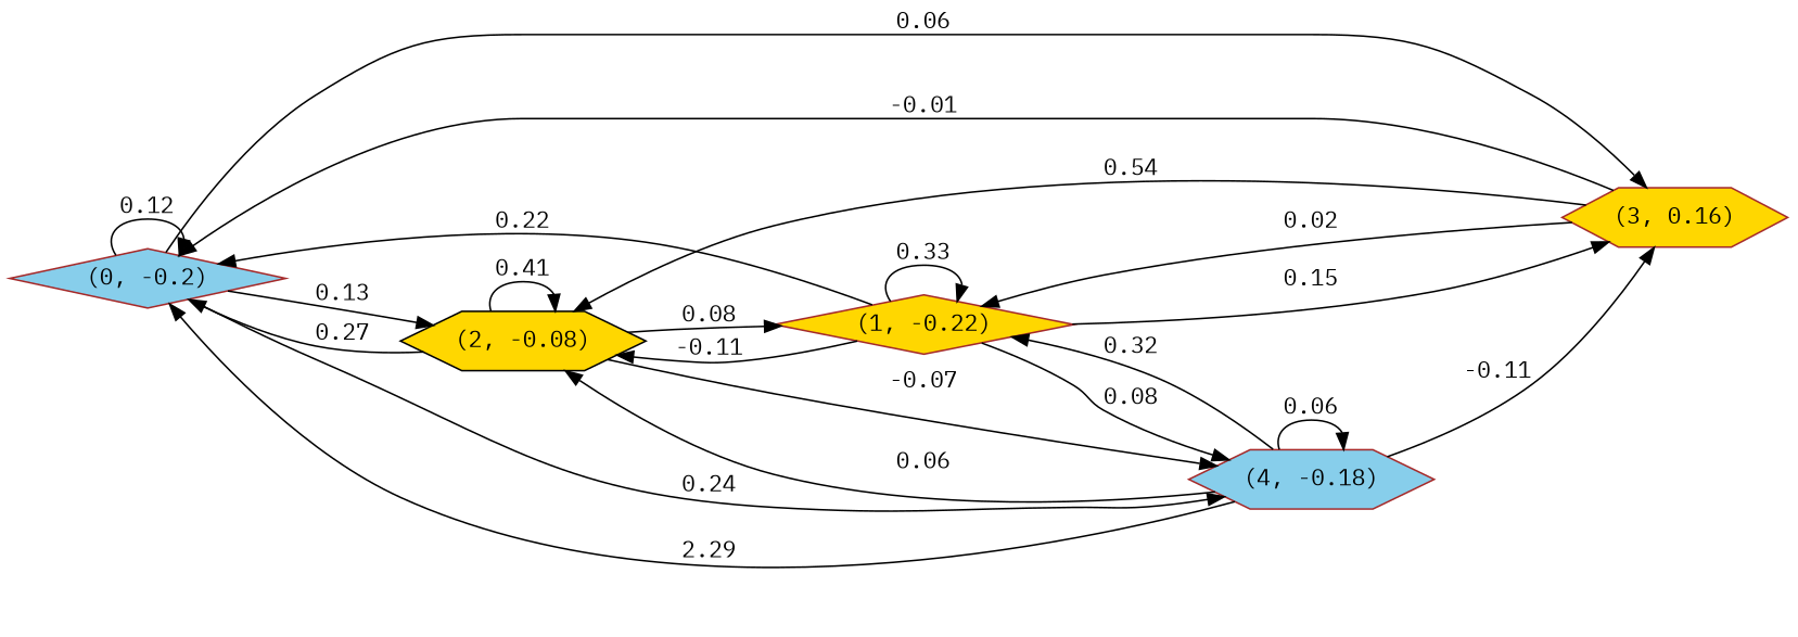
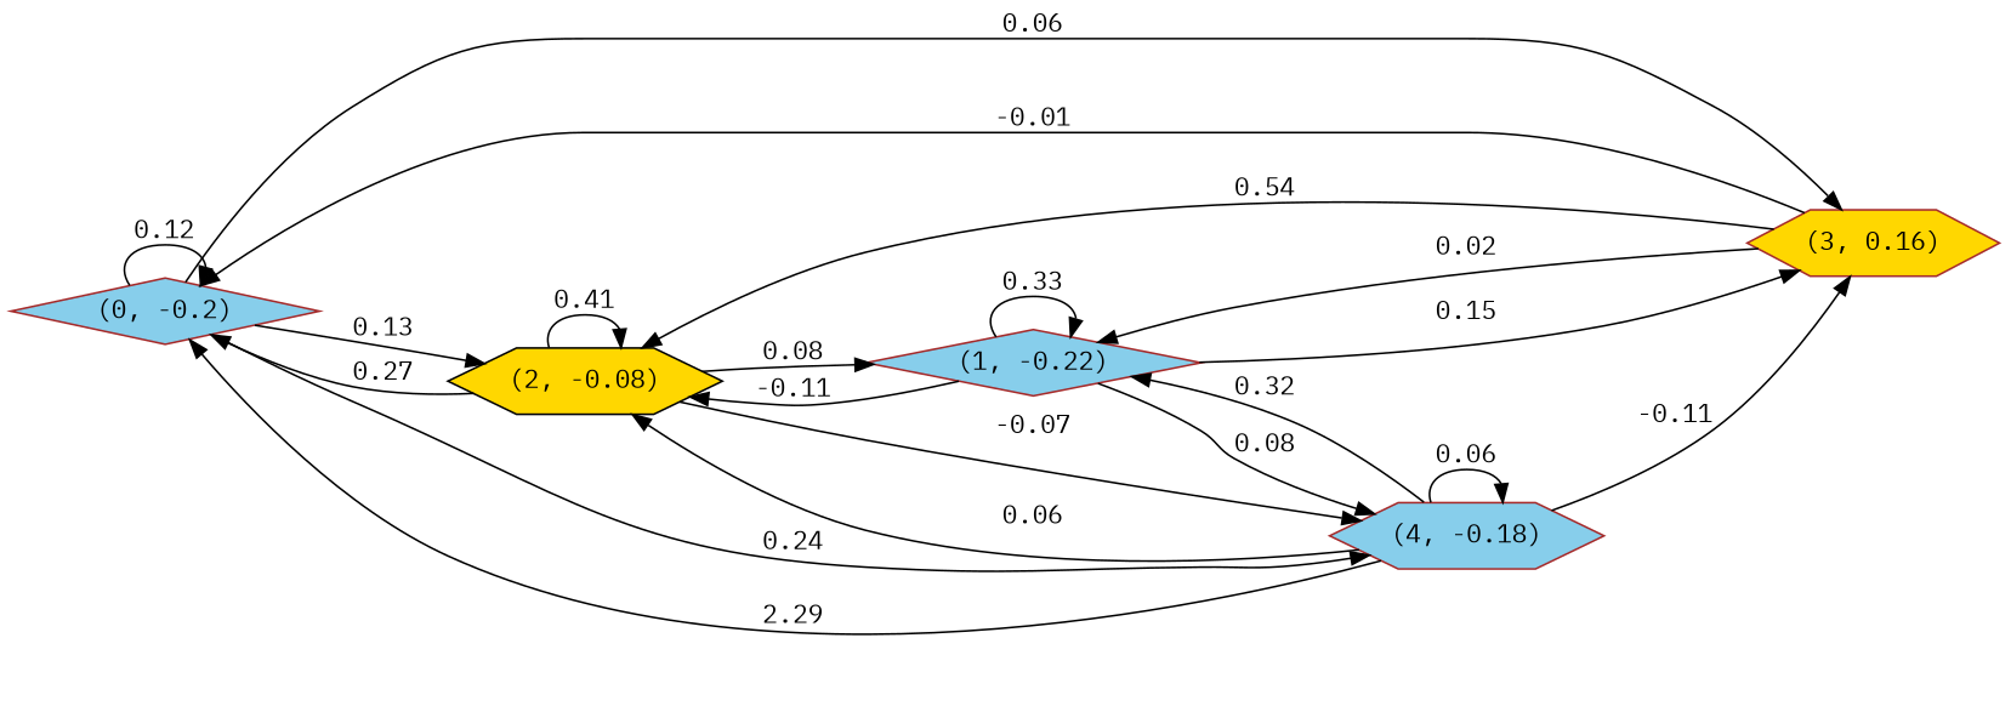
  digraph {
    fontname="IBM Plex Mono"
    rankdir=LR
    node [color=brown fillcolor=gold fontname="IBM Plex Mono" shape=hexagon style=filled]
    edge [fontname="IBM Plex Mono"]
    n1 [fillcolor=skyblue label="(0, -0.2)" shape=diamond]
    n2 [color=black label="(2, -0.08)"]
    n3 [label="(3, 0.16)"]
    n4 [fillcolor=skyblue label="(4, -0.18)"]
-   n5 [label="(1, -0.22)" shape=diamond]
+   n5 [fillcolor=skyblue label="(1, -0.22)" shape=diamond]
    n1 -> n1 [label=0.12]
    n1 -> n2 [label=0.13]
    n1 -> n3 [label=0.06]
    n1 -> n4 [label=0.24]
    n2 -> n1 [label=0.27]
    n2 -> n2 [label=0.41]
    n2 -> n4 [label=-0.07]
    n2 -> n5 [label=0.08]
    n3 -> n1 [label=-0.01]
    n3 -> n2 [label=0.54]
    n3 -> n5 [label=0.02]
    n4 -> n1 [label=2.29]
    n4 -> n2 [label=0.06]
    n4 -> n3 [label=-0.11]
    n4 -> n4 [label=0.06]
    n4 -> n5 [label=0.32]
-   n5 -> n1 [label=0.22]
    n5 -> n2 [label=-0.11]
    n5 -> n3 [label=0.15]
    n5 -> n4 [label=0.08]
    n5 -> n5 [label=0.33]
  }
